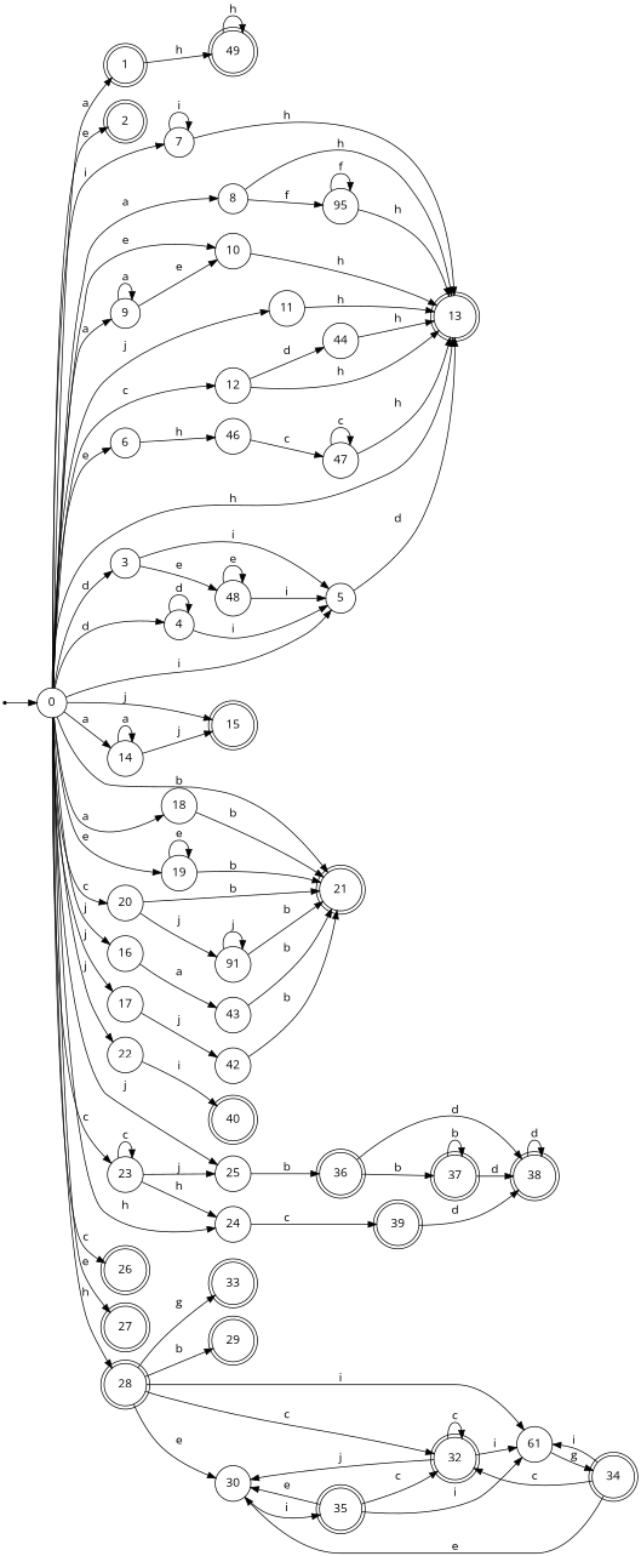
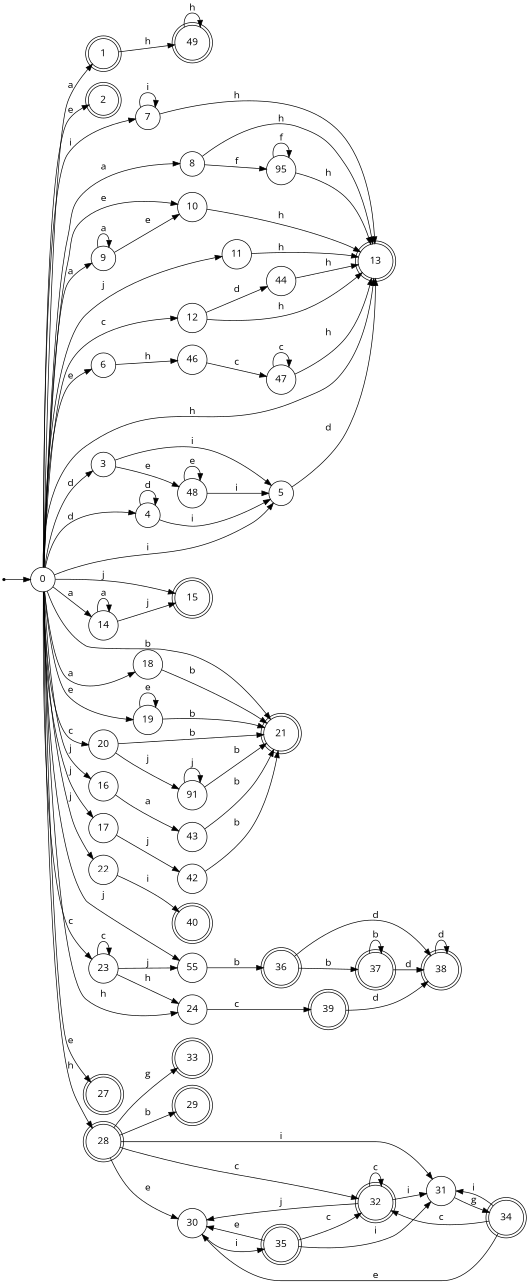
  digraph {
    fontname="Open Sans"
    rankdir=LR
    node [fontname="Open Sans" shape=circle]
    edge [fontname="Open Sans"]
    dummy0 [shape=point]
    0
    1 [shape=doublecircle]
    2 [shape=doublecircle]
    3
    4
    5
    6
    7
    8
    9
    10
    11
    12
    13 [shape=doublecircle]
    14
    15 [shape=doublecircle]
    16
    17
    18
    19
    20
    21 [shape=doublecircle]
    22
    23
    24
-   25
-   26 [shape=doublecircle]
+   25 [label=55]
    27 [shape=doublecircle]
    28 [shape=doublecircle]
    49 [shape=doublecircle]
    48
    46
    n34 [label=95]
    44
    43
    42
    n38 [label=91]
    40 [shape=doublecircle]
    39 [shape=doublecircle]
    36 [shape=doublecircle]
    29 [shape=doublecircle]
    30
-   31 [label=61]
+   31
    32 [shape=doublecircle]
    33 [shape=doublecircle]
    47
    38 [shape=doublecircle]
    37 [shape=doublecircle]
    35 [shape=doublecircle]
    34 [shape=doublecircle]
    dummy0 -> 0
    0 -> 1 [label=a]
    0 -> 2 [label=e]
    0 -> 3 [label=d]
    0 -> 4 [label=d]
    0 -> 5 [label=i]
    0 -> 6 [label=e]
    0 -> 7 [label=i]
    0 -> 8 [label=a]
    0 -> 9 [label=a]
    0 -> 10 [label=e]
    0 -> 11 [label=j]
    0 -> 12 [label=c]
    0 -> 13 [label=h]
    0 -> 14 [label=a]
    0 -> 15 [label=j]
    0 -> 16 [label=j]
    0 -> 17 [label=j]
    0 -> 18 [label=a]
    0 -> 19 [label=e]
    0 -> 20 [label=c]
    0 -> 21 [label=b]
    0 -> 22 [label=j]
    0 -> 23 [label=c]
    0 -> 24 [label=h]
    0 -> 25 [label=j]
-   0 -> 26 [label=c]
    0 -> 27 [label=e]
    0 -> 28 [label=h]
    1 -> 49 [label=h]
    3 -> 5 [label=i]
    3 -> 48 [label=e]
    4 -> 4 [label=d]
    4 -> 5 [label=i]
    5 -> 13 [label=d]
    6 -> 46 [label=h]
    7 -> 7 [label=i]
    7 -> 13 [label=h]
    8 -> 13 [label=h]
    8 -> n34 [label=f]
    9 -> 9 [label=a]
    9 -> 10 [label=e]
    10 -> 13 [label=h]
    11 -> 13 [label=h]
    12 -> 13 [label=h]
    12 -> 44 [label=d]
    14 -> 14 [label=a]
    14 -> 15 [label=j]
    16 -> 43 [label=a]
    17 -> 42 [label=j]
    18 -> 21 [label=b]
    19 -> 19 [label=e]
    19 -> 21 [label=b]
    20 -> 21 [label=b]
    20 -> n38 [label=j]
    22 -> 40 [label=i]
    23 -> 23 [label=c]
    23 -> 24 [label=h]
    23 -> 25 [label=j]
    24 -> 39 [label=c]
    25 -> 36 [label=b]
    28 -> 29 [label=b]
    28 -> 30 [label=e]
    28 -> 31 [label=i]
    28 -> 32 [label=c]
    28 -> 33 [label=g]
    49 -> 49 [label=h]
    48 -> 5 [label=i]
    48 -> 48 [label=e]
    46 -> 47 [label=c]
    n34 -> 13 [label=h]
    n34 -> n34 [label=f]
    44 -> 13 [label=h]
    43 -> 21 [label=b]
    42 -> 21 [label=b]
    n38 -> 21 [label=b]
    n38 -> n38 [label=j]
    39 -> 38 [label=d]
    36 -> 38 [label=d]
    36 -> 37 [label=b]
    30 -> 35 [label=i]
    31 -> 34 [label=g]
    32 -> 30 [label=j]
    32 -> 31 [label=i]
    32 -> 32 [label=c]
    47 -> 13 [label=h]
    47 -> 47 [label=c]
    38 -> 38 [label=d]
    37 -> 38 [label=d]
    37 -> 37 [label=b]
    35 -> 30 [label=e]
    35 -> 31 [label=i]
    35 -> 32 [label=c]
    34 -> 30 [label=e]
    34 -> 31 [label=i]
    34 -> 32 [label=c]
  }
